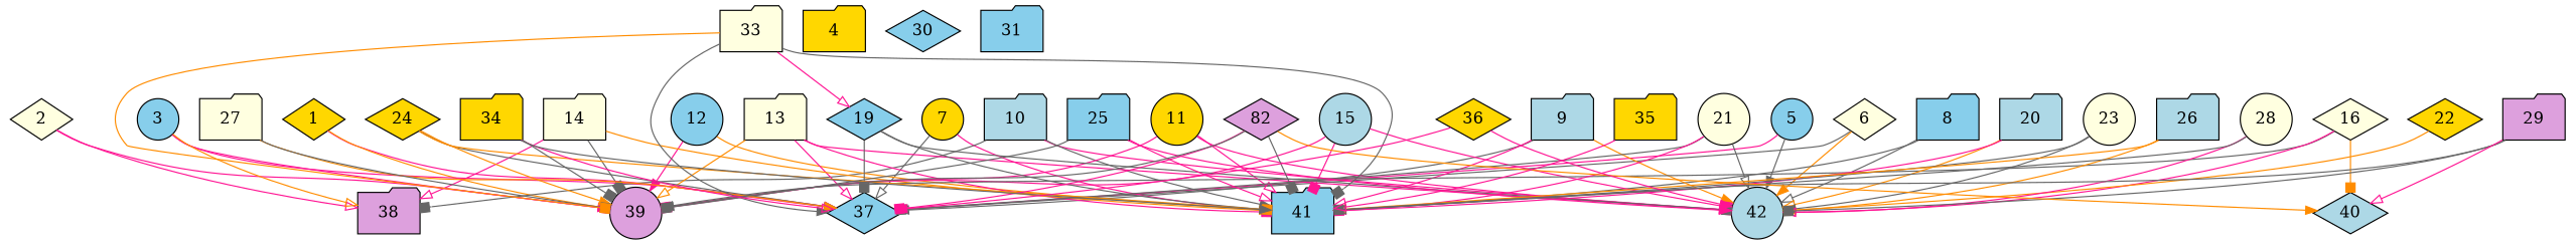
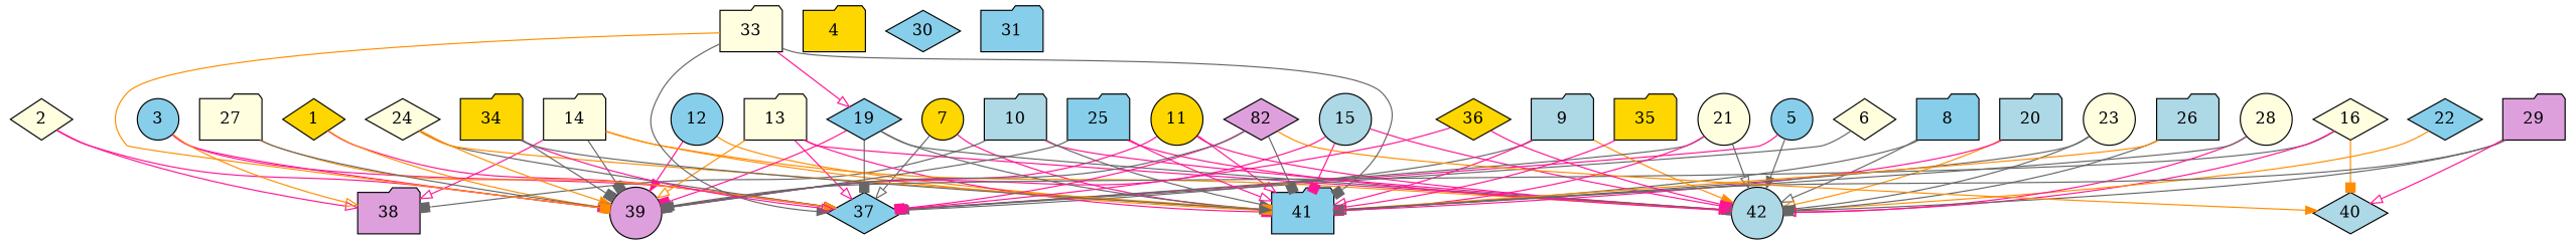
  digraph {
    node [alpha=0.20 fillcolor=skyblue shape=folder style=filled]
    edge [arrowhead=onormal color=deeppink]
    1 [alpha=0.07 expect_size=3332137857483056 fillcolor=gold shape=diamond]
    37 [alpha=0.04 expect_size=1115639802857229647872 shape=diamond]
    39 [alpha=0.12 expect_size=1474752746790846464000 fillcolor=plum shape=circle]
    2 [expect_size=867788644166755968 fillcolor=lightyellow shape=diamond]
    38 [alpha=0.16 expect_size=1752440801053435 fillcolor=plum]
    3 [alpha=0.18 expect_size=915439957188086 shape=circle]
    4 [alpha=0.03 expect_size=11946933636715404 fillcolor=gold]
    5 [alpha=0.13 expect_size=7560199995626455 shape=circle]
    42 [alpha=0.02 expect_size=502057214990790688768 fillcolor=lightblue shape=circle]
    6 [alpha=0.11 expect_size=900841044833357266944 fillcolor=lightyellow shape=diamond]
    7 [alpha=0.05 expect_size=213956893208318312448 fillcolor=gold shape=circle]
    41 [alpha=0.19 expect_size=32587235966582784000]
    8 [alpha=0.03 expect_size=1610868576372510976]
    9 [alpha=0.03 expect_size=175448350538978033664 fillcolor=lightblue]
    10 [alpha=0.03 expect_size=24118311827385196 fillcolor=lightblue]
    11 [alpha=0.05 expect_size=207567111902461952000 fillcolor=gold shape=circle]
    12 [alpha=0.17 expect_size=38677912060031926272 shape=circle]
    13 [expect_size=7682131972511842 fillcolor=lightyellow]
    14 [alpha=0.04 expect_size=19954759441702120 fillcolor=lightyellow]
    15 [alpha=0.00 expect_size=2113568191249645568 fillcolor=lightblue shape=circle]
    16 [alpha=0.18 expect_size=1006705333475248768 fillcolor=lightyellow shape=diamond]
    40 [expect_size=9583038490496896 fillcolor=lightblue shape=diamond]
    19 [alpha=0.10 expect_size=106822354517794750464 shape=diamond]
    20 [alpha=0.06 expect_size=7692765698686455 fillcolor=lightblue]
    21 [alpha=0.06 expect_size=380138269916490891264 fillcolor=lightyellow shape=circle]
-   22 [alpha=0.04 expect_size=3424138874711562 fillcolor=gold shape=diamond]
+   22 [alpha=0.04 expect_size=3424138874711562 shape=diamond]
    23 [alpha=0.09 expect_size=405514804597284032 fillcolor=lightyellow shape=circle]
-   24 [alpha=0.13 expect_size=2153166269338997489664 fillcolor=gold shape=diamond]
+   24 [alpha=0.13 expect_size=2153166269338997489664 fillcolor=lightyellow shape=diamond]
    25 [alpha=0.11 expect_size=10610123908334028]
    26 [expect_size=475512600665760832 fillcolor=lightblue]
    27 [alpha=0.01 expect_size=425149991999100 fillcolor=lightyellow]
    28 [alpha=0.15 expect_size=4825852878548555 fillcolor=lightyellow shape=circle]
    29 [alpha=0.19 expect_size=27083242873679904 fillcolor=plum]
    30 [alpha=0.07 expect_size=214568031952308273152 shape=diamond]
    31 [alpha=0.12 expect_size=636350313840712351744]
    n36 [alpha=0.16 expect_size=10445495494530162 fillcolor=plum label=82 shape=diamond]
    33 [alpha=0.05 expect_size=518089061336472354816 fillcolor=lightyellow]
    34 [alpha=0.16 expect_size=1805298575391206144 fillcolor=gold]
    35 [alpha=0.15 expect_size=412896057977299009536 fillcolor=gold]
    36 [alpha=0.08 expect_size=384966930170016960 fillcolor=gold shape=diamond]
    1 -> 37
    1 -> 39 [arrowhead=normal color=darkorange]
    2 -> 39 [arrowhead=box]
    2 -> 38
    3 -> 37
    3 -> 39 [arrowhead=normal]
    3 -> 38 [color=darkorange]
    5 -> 37
    5 -> 42 [arrowhead=normal color=gray40]
    6 -> 37 [arrowhead=box color=gray40]
    7 -> 37 [color=gray40]
    7 -> 41 [arrowhead=box]
    8 -> 42 [color=gray40]
    8 -> 41 [color=gray40]
    9 -> 37 [color=gray40]
    9 -> 42 [arrowhead=normal color=darkorange]
    9 -> 41
    10 -> 38 [arrowhead=box color=gray40]
    10 -> 42 [arrowhead=box]
    10 -> 41 [arrowhead=normal color=gray40]
    11 -> 39 [arrowhead=box]
    11 -> 42 [arrowhead=normal]
    11 -> 41
    12 -> 39 [arrowhead=normal]
    12 -> 41 [color=darkorange]
    13 -> 37
    13 -> 39 [color=darkorange]
    13 -> 42 [arrowhead=normal]
    13 -> 41 [arrowhead=box]
    14 -> 39 [arrowhead=box color=gray40]
    14 -> 38
-   6 -> 42 [arrowhead=normal color=darkorange]
+   14 -> 42 [arrowhead=normal color=darkorange]
    14 -> 41 [color=darkorange]
    15 -> 39 [arrowhead=box]
    15 -> 42 [arrowhead=box]
    15 -> 41 [arrowhead=box]
    16 -> 39 [color=gray40]
    16 -> 42
    16 -> 40 [arrowhead=box color=darkorange]
    19 -> 37 [arrowhead=box color=gray40]
+   19 -> 39 [arrowhead=box]
    19 -> 42 [arrowhead=box color=gray40]
    19 -> 41 [arrowhead=box color=gray40]
    20 -> 42 [color=darkorange]
    20 -> 41
    21 -> 37 [color=gray40]
    21 -> 42 [color=gray40]
    21 -> 41 [arrowhead=box]
    22 -> 42 [arrowhead=normal color=darkorange]
    23 -> 42 [arrowhead=normal color=gray40]
    23 -> 41 [color=gray40]
    24 -> 37 [color=gray40]
    24 -> 39 [arrowhead=normal color=darkorange]
    24 -> 41 [arrowhead=box color=darkorange]
    25 -> 39 [arrowhead=box color=gray40]
    25 -> 42 [arrowhead=normal]
    25 -> 41
-   26 -> 42 [arrowhead=box color=darkorange]
+   26 -> 42 [arrowhead=box color=gray40]
    26 -> 41 [color=darkorange]
    27 -> 37 [arrowhead=normal color=darkorange]
    27 -> 39 [arrowhead=box color=gray40]
    28 -> 42
    28 -> 41 [color=gray40]
    29 -> 42 [arrowhead=box color=gray40]
    29 -> 41 [arrowhead=box color=gray40]
    29 -> 40
    n36 -> 37 [arrowhead=box]
    n36 -> 39 [arrowhead=normal color=gray40]
    n36 -> 41 [arrowhead=box color=gray40]
    n36 -> 40 [arrowhead=normal color=darkorange]
    33 -> 37 [arrowhead=normal color=gray40]
    33 -> 39 [arrowhead=box color=darkorange]
    33 -> 41 [arrowhead=box color=gray40]
    33 -> 19
    34 -> 37
    34 -> 39 [arrowhead=box color=gray40]
    34 -> 41 [arrowhead=normal color=gray40]
    35 -> 41
    36 -> 37 [arrowhead=normal]
    36 -> 42 [arrowhead=normal]
  }
